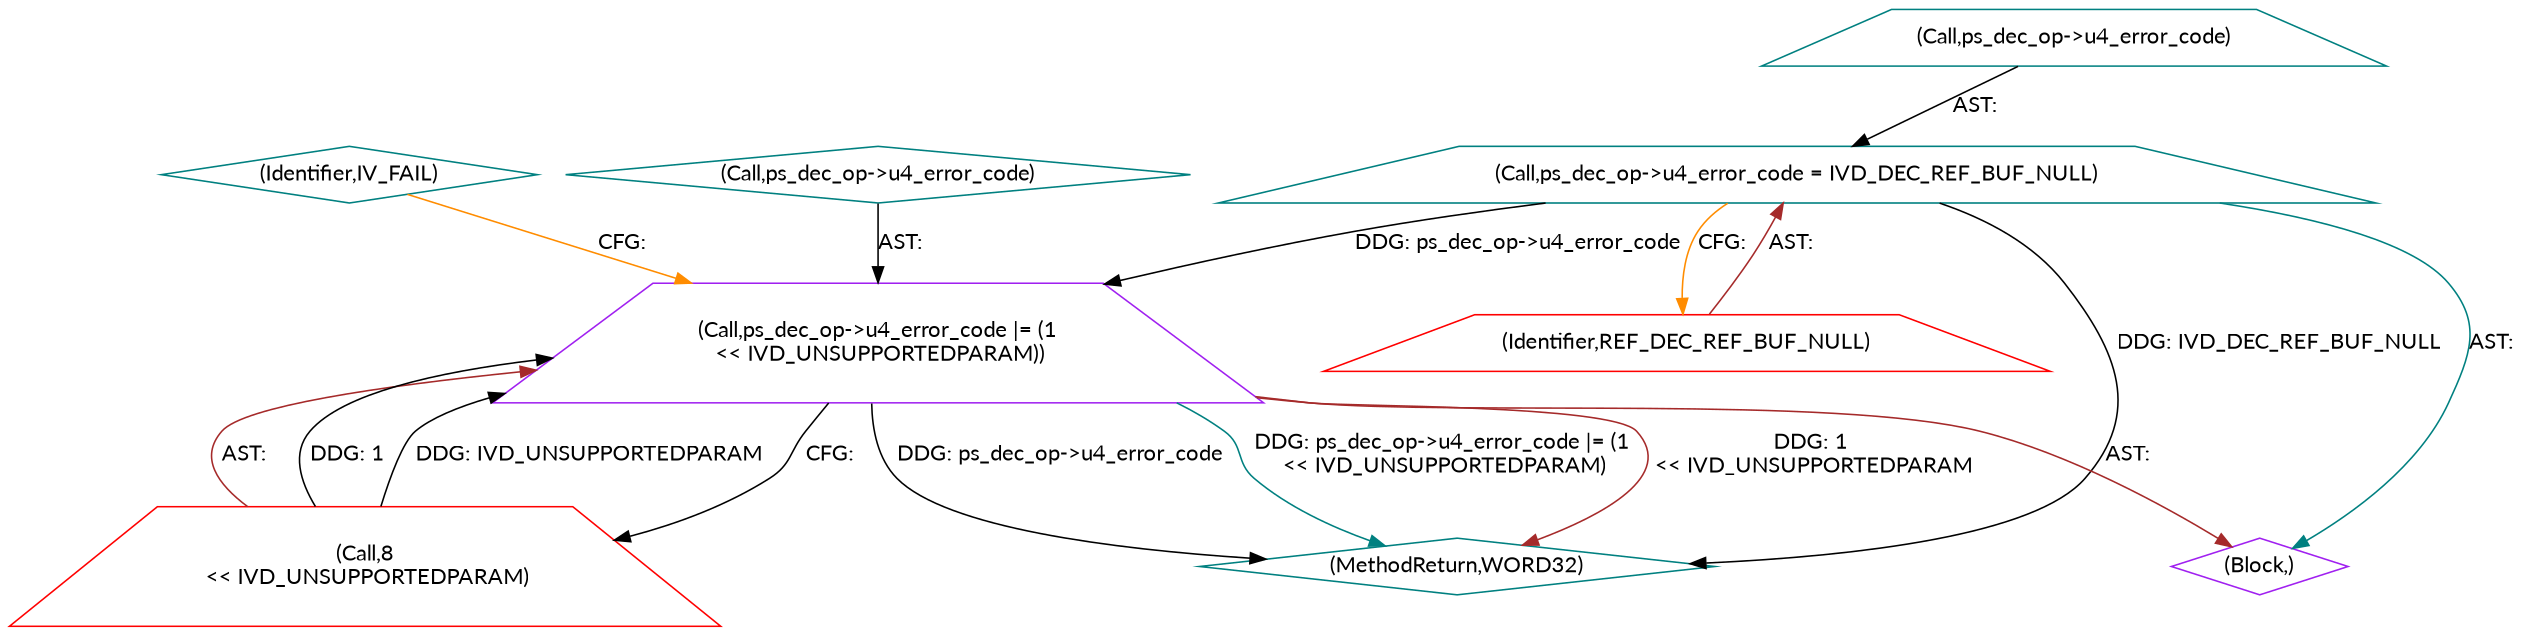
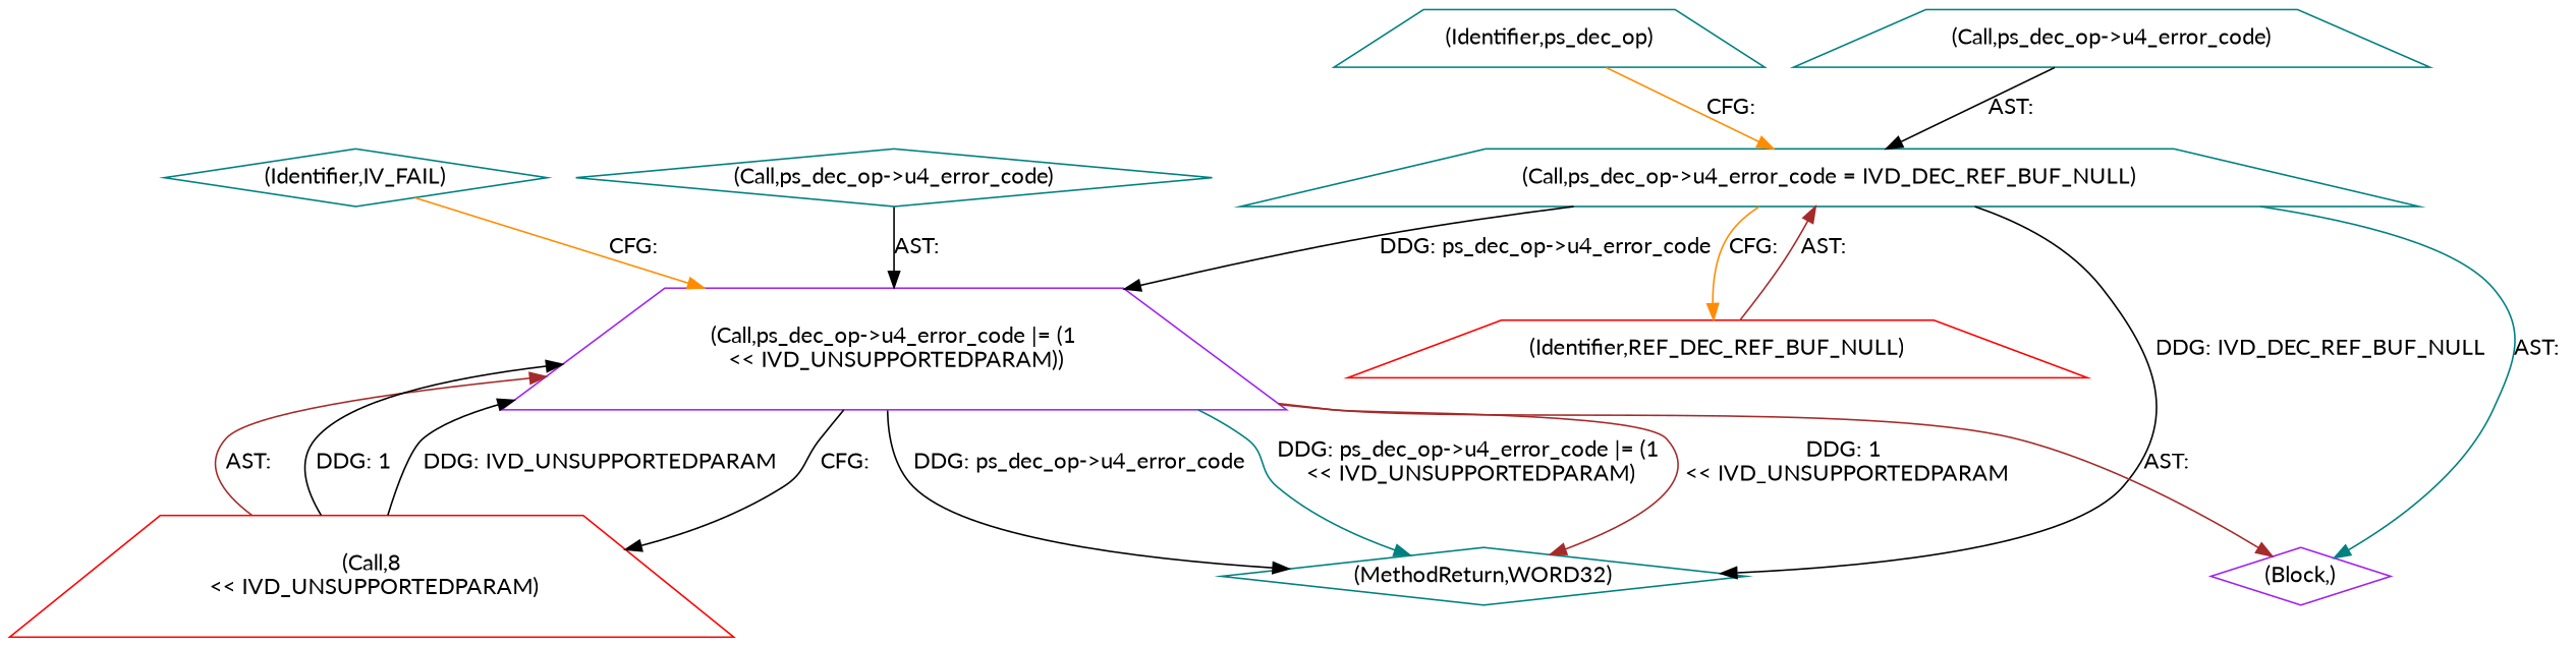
  digraph {
    fontname=Lato
    node [color=teal fontname=Lato shape=trapezium]
    edge [color=black fontname=Lato]
    n1 [label="(Call,ps_dec_op->u4_error_code = IVD_DEC_REF_BUF_NULL)"]
    n2 [color=purple label="(Call,ps_dec_op->u4_error_code |= (1\n << IVD_UNSUPPORTEDPARAM))"]
    n3 [label="(MethodReturn,WORD32)" shape=diamond]
    n4 [color=purple label="(Block,)" shape=diamond]
    n5 [color=red label="(Identifier,REF_DEC_REF_BUF_NULL)"]
    n6 [color=red label="(Call,8\n << IVD_UNSUPPORTEDPARAM)"]
+   n7 [label="(Identifier,ps_dec_op)"]
    n8 [label="(Identifier,IV_FAIL)" shape=diamond]
    n9 [label="(Call,ps_dec_op->u4_error_code)"]
    n10 [label="(Call,ps_dec_op->u4_error_code)" shape=diamond]
    n1 -> n2 [label="DDG: ps_dec_op->u4_error_code"]
    n1 -> n3 [label="DDG: IVD_DEC_REF_BUF_NULL"]
    n1 -> n4 [color=teal label="AST: "]
    n1 -> n5 [color=darkorange label="CFG: "]
    n2 -> n3 [color=brown label="DDG: 1\n << IVD_UNSUPPORTEDPARAM"]
    n2 -> n3 [label="DDG: ps_dec_op->u4_error_code"]
    n2 -> n3 [color=teal label="DDG: ps_dec_op->u4_error_code |= (1\n << IVD_UNSUPPORTEDPARAM)"]
    n2 -> n4 [color=brown label="AST: "]
    n2 -> n6 [label="CFG: "]
    n5 -> n1 [color=brown label="AST: "]
    n6 -> n2 [color=brown label="AST: "]
    n6 -> n2 [label="DDG: 1"]
    n6 -> n2 [label="DDG: IVD_UNSUPPORTEDPARAM"]
+   n7 -> n1 [color=darkorange label="CFG: "]
    n8 -> n2 [color=darkorange label="CFG: "]
    n9 -> n1 [label="AST: "]
    n10 -> n2 [label="AST: "]
  }
